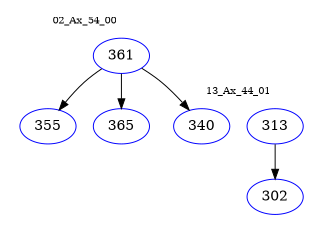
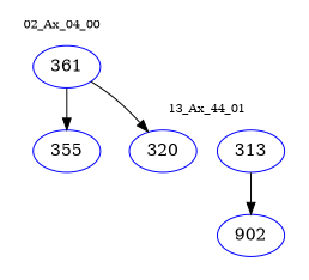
  digraph {
    node [color=blue]
    edge [color=black]
    n1 [label=361]
    n2 [label=355]
-   n3 [label=365]
    n4 [label=313]
-   n5 [label=302]
-   n6 [label=340]
+   n5 [label=902]
+   n6 [label=320]
    subgraph cluster_1 {
      color=white
      fontsize=10
-     label="02_Ax_54_00"
+     label="02_Ax_04_00"
      n1
      n2
-     n3
    }
    subgraph cluster_2 {
      color=white
      fontsize=10
      label="13_Ax_44_01"
      n4
      n5
      n6
    }
    n1 -> n2
-   n1 -> n3
    n1 -> n6
    n4 -> n5
  }
